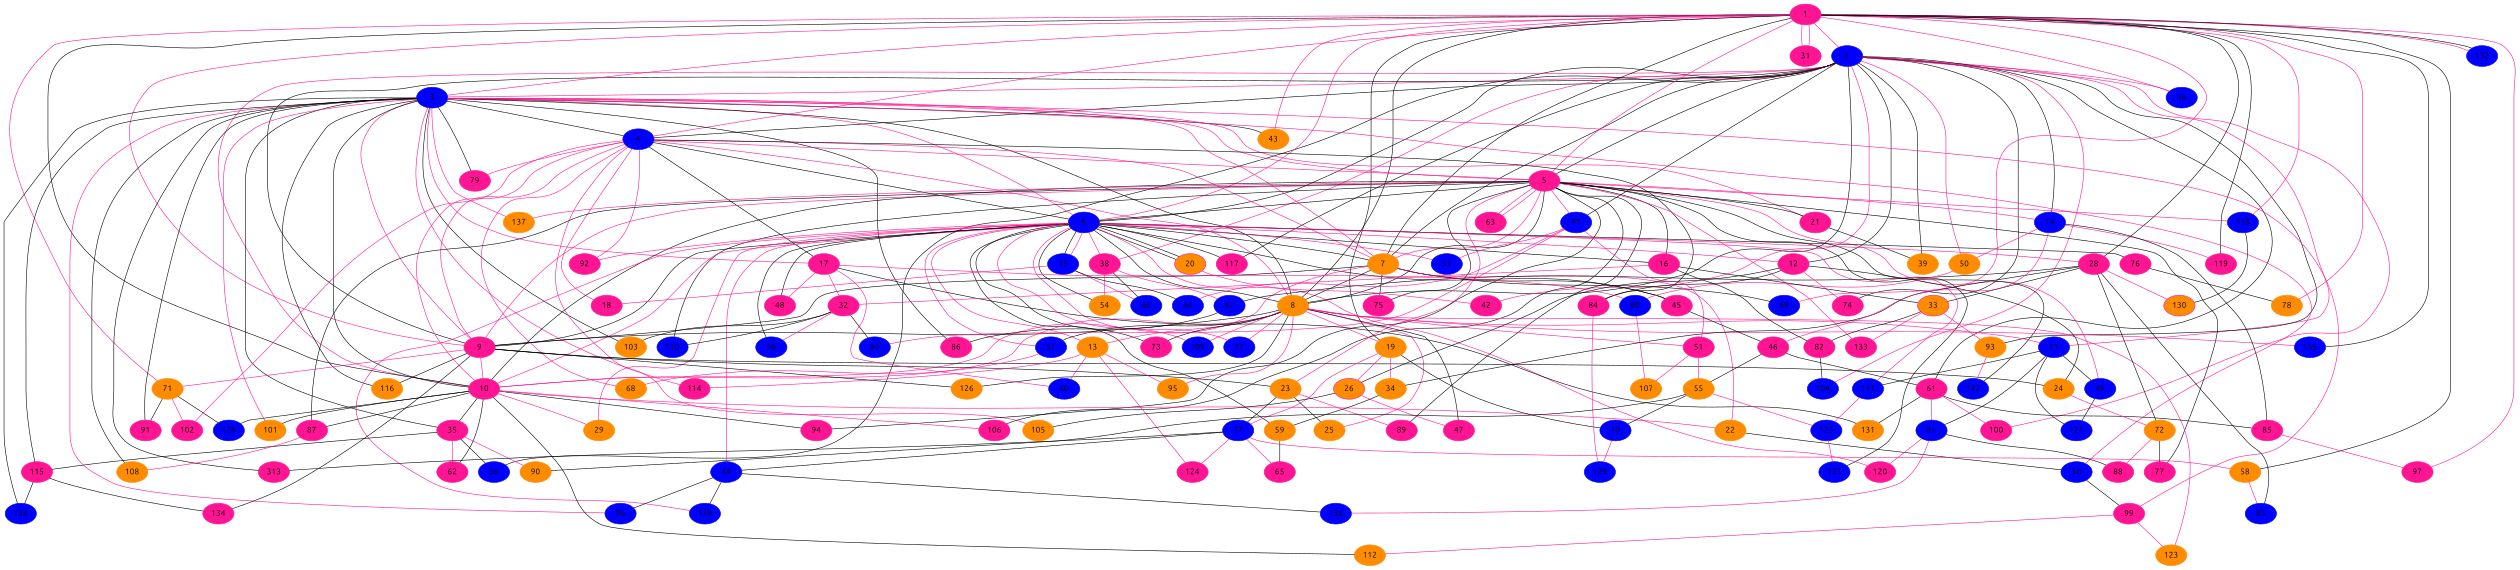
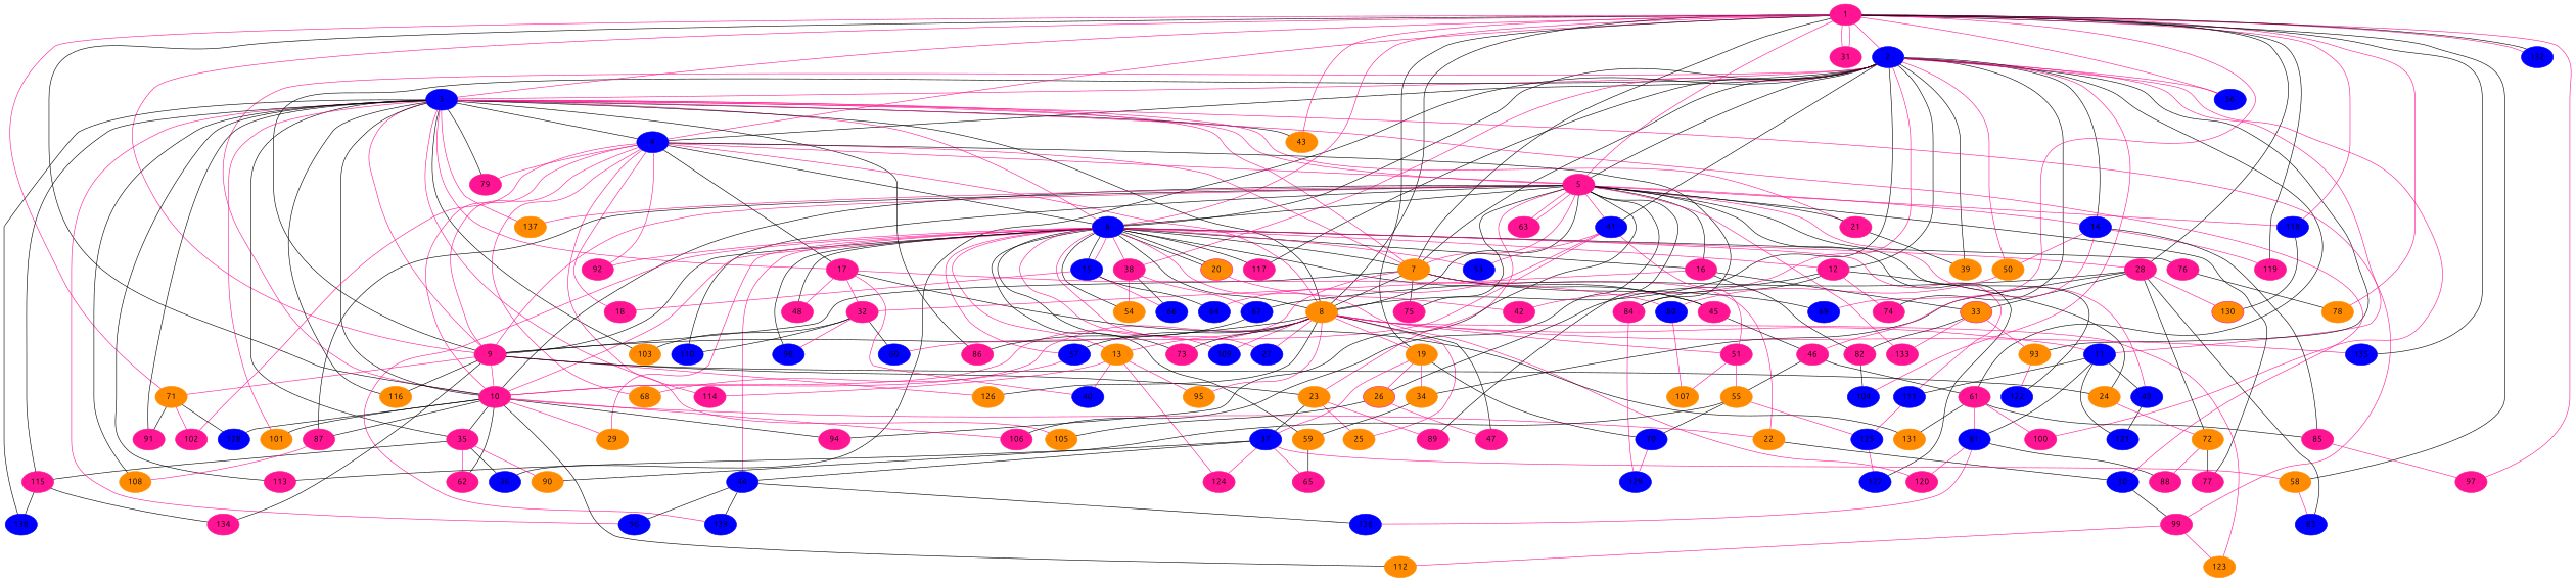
  graph {
    fontname=Ubuntu
    node [color=deeppink fontname=Ubuntu style=filled]
    edge [color=deeppink fontname=Ubuntu]
    2 [color=blue]
    1
    3 [color=blue]
    4 [color=blue]
    5
    6 [color=blue]
    7 [color=darkorange]
    8 [color=darkorange]
    9
    10
    19 [color=darkorange]
    28
    31
    43 [color=darkorange]
    56 [color=blue]
    58 [color=darkorange]
    69 [color=blue]
    71 [color=darkorange]
    78 [color=darkorange]
    97
    118 [color=blue]
    119
    132 [color=blue]
    135 [color=blue]
    11 [color=blue]
    12
    14 [color=blue]
    36 [color=blue]
    38
    39 [color=darkorange]
    41 [color=blue]
    42
    50 [color=darkorange]
    61
    74
    93 [color=darkorange]
    100
    104 [color=blue]
    117
    17
    21
    30 [color=blue]
    35
    79
    86
    91
    96 [color=blue]
    99
    101 [color=darkorange]
    103 [color=darkorange]
    108 [color=darkorange]
-   113 [label=313]
+   113
    114
    115
    116 [color=darkorange]
    137 [color=darkorange]
    138 [color=blue]
    18
    68 [color=darkorange]
    84
    92
    102
    105 [color=darkorange]
    16
    23 [color=darkorange]
    49 [color=blue]
    63
    75
    77
    87
    89
    94
    106
    110 [color=blue]
    122 [color=blue]
    127 [color=blue]
    133
    13 [color=darkorange]
    15 [color=blue]
    20 [fillcolor=darkorange]
    27 [color=blue]
    29 [color=darkorange]
    44 [color=blue]
    45
    48
    53 [color=blue]
    54 [color=darkorange]
    57 [color=blue]
    59 [color=darkorange]
    73
    76
    98 [color=blue]
    109 [color=blue]
    111 [color=blue]
    120
    139 [color=blue]
    22 [color=darkorange]
    25 [color=darkorange]
    47
    51
    95 [color=darkorange]
    123 [color=darkorange]
    126 [color=darkorange]
    24 [color=darkorange]
    134
    62
    112 [color=darkorange]
    128 [color=blue]
    26 [fillcolor=darkorange]
    34 [color=darkorange]
    37 [color=blue]
    70 [color=blue]
    33 [fillcolor=darkorange]
    72 [color=darkorange]
    67 [color=blue]
    83 [color=blue]
    130 [fillcolor=darkorange]
    81 [color=blue]
    121 [color=blue]
    46
    85
    66 [color=blue]
    64 [color=blue]
    60 [color=blue]
    80 [color=blue]
    131 [color=darkorange]
    40 [color=blue]
    32
    90 [color=darkorange]
    129 [color=blue]
    82
    124
    136 [color=blue]
    65
    125 [color=blue]
    55 [color=darkorange]
    107 [color=darkorange]
    88
    2 -- 3
    2 -- 4 [color=black]
    2 -- 5 [color=black]
    2 -- 6 [color=black]
    2 -- 7 [color=black]
    2 -- 8 [color=black]
    2 -- 9 [color=black]
    2 -- 10
    2 -- 56
    2 -- 11
    2 -- 12 [color=black]
    2 -- 14 [color=black]
    2 -- 36 [color=black]
    2 -- 38
    2 -- 39 [color=black]
    2 -- 41 [color=black]
    2 -- 42
    2 -- 50
    2 -- 61 [color=black]
    2 -- 74 [color=black]
    2 -- 93 [color=black]
    2 -- 100
    2 -- 104
    2 -- 117 [color=black]
    1 -- 2
    1 -- 3
    1 -- 4
    1 -- 5
    1 -- 6
    1 -- 7 [color=black]
    1 -- 8 [color=black]
    1 -- 9
    1 -- 10 [color=black]
    1 -- 19 [color=black]
    1 -- 28 [color=black]
    1 -- 31
    1 -- 31
    1 -- 43
    1 -- 56
    1 -- 58 [color=black]
    1 -- 69
    1 -- 71
    1 -- 78
    1 -- 97
    1 -- 118
    1 -- 119 [color=black]
    1 -- 132
    1 -- 132 [color=black]
    1 -- 135 [color=black]
    3 -- 4 [color=black]
    3 -- 5
    3 -- 6
    3 -- 7
    3 -- 8 [color=black]
    3 -- 9
    3 -- 10 [color=black]
    3 -- 43 [color=black]
    3 -- 17
    3 -- 21
    3 -- 30
    3 -- 35 [color=black]
    3 -- 79 [color=black]
    3 -- 86 [color=black]
    3 -- 91 [color=black]
    3 -- 96
    3 -- 99
    3 -- 101
    3 -- 103 [color=black]
    3 -- 108 [color=black]
    3 -- 113 [color=black]
    3 -- 114
    3 -- 115 [color=black]
    3 -- 116 [color=black]
    3 -- 137
    3 -- 138 [color=black]
    4 -- 5
    4 -- 6 [color=black]
    4 -- 7
    4 -- 8
    4 -- 9
    4 -- 10
    4 -- 17 [color=black]
    4 -- 79
    4 -- 18
    4 -- 68
    4 -- 84 [color=black]
    4 -- 92
    4 -- 102
    4 -- 105
    5 -- 6 [color=black]
    5 -- 7
    5 -- 8 [color=black]
    5 -- 9
    5 -- 10 [color=black]
    5 -- 118
    5 -- 14
    5 -- 41
    5 -- 21 [color=black]
    5 -- 137
    5 -- 16 [color=black]
    5 -- 23
    5 -- 49
    5 -- 63
    5 -- 63
    5 -- 75 [color=black]
    5 -- 77 [color=black]
    5 -- 87 [color=black]
    5 -- 89 [color=black]
    5 -- 94 [color=black]
    5 -- 106 [color=black]
    5 -- 110 [color=black]
    5 -- 122 [color=black]
    5 -- 127 [color=black]
    5 -- 133
    6 -- 7 [color=black]
    6 -- 8 [color=black]
    6 -- 9 [color=black]
    6 -- 10
    6 -- 28
    6 -- 12
    6 -- 38
    6 -- 117 [color=black]
    6 -- 92
    6 -- 16 [color=black]
    6 -- 13
    6 -- 15 [color=black]
    6 -- 15
    6 -- 20 [color=black]
    6 -- 20 [color=black]
    6 -- 27
    6 -- 29
    6 -- 44
    6 -- 45 [color=black]
    6 -- 48 [color=black]
    6 -- 53
    6 -- 54 [color=black]
    6 -- 57
    6 -- 59 [color=black]
    6 -- 73 [color=black]
    6 -- 76 [color=black]
    6 -- 98 [color=black]
    6 -- 109
    6 -- 111
    6 -- 120
    6 -- 139
    7 -- 8 [color=black]
    7 -- 9 [color=black]
    7 -- 10
    7 -- 69 [color=black]
    7 -- 75 [color=black]
    7 -- 45 [color=black]
    7 -- 22
    8 -- 9 [color=black]
    8 -- 10
    8 -- 19
    8 -- 135
    8 -- 11
    8 -- 13
    8 -- 27
    8 -- 57 [color=black]
    8 -- 73 [color=black]
    8 -- 109
    8 -- 25
    8 -- 47 [color=black]
    8 -- 51
    8 -- 95
    8 -- 123
    8 -- 126 [color=black]
    9 -- 10
    9 -- 71
    9 -- 116 [color=black]
    9 -- 23 [color=black]
-   9 -- 126 [color=black]
+   9 -- 126
    9 -- 24 [color=black]
    9 -- 134 [color=black]
    10 -- 35 [color=black]
    10 -- 101 [color=black]
    10 -- 87 [color=black]
    10 -- 94 [color=black]
    10 -- 106
    10 -- 29
    10 -- 22
    10 -- 62 [color=black]
    10 -- 112 [color=black]
    10 -- 128 [color=black]
    19 -- 26
    19 -- 34
    19 -- 37
    19 -- 70 [color=black]
    28 -- 34 [color=black]
    28 -- 33 [color=black]
    28 -- 72 [color=black]
    28 -- 67 [color=black]
    28 -- 83 [color=black]
    28 -- 130
    58 -- 83
    71 -- 91 [color=black]
    71 -- 102
    71 -- 128 [color=black]
    118 -- 130 [color=black]
    11 -- 49 [color=black]
    11 -- 111 [color=black]
    11 -- 81 [color=black]
    11 -- 121 [color=black]
    12 -- 74
    12 -- 84 [color=black]
    12 -- 24 [color=black]
    12 -- 26 [color=black]
    14 -- 119
    14 -- 50
    14 -- 46
    14 -- 85 [color=black]
    38 -- 54
    38 -- 67
    38 -- 66 [color=black]
    41 -- 53
    41 -- 51
    41 -- 64
    41 -- 60
    50 -- 80
    61 -- 100
    61 -- 81
    61 -- 85 [color=black]
    61 -- 131 [color=black]
    93 -- 122
    17 -- 48
    17 -- 80
    17 -- 131 [color=black]
    17 -- 40
    17 -- 32
    21 -- 39 [color=black]
    30 -- 99 [color=black]
    35 -- 36 [color=black]
    35 -- 115 [color=black]
    35 -- 62
    35 -- 90
    99 -- 123
    99 -- 112
    115 -- 138 [color=black]
    115 -- 134 [color=black]
    84 -- 129
    16 -- 33 [color=black]
    16 -- 32
    16 -- 82 [color=black]
    23 -- 89
-   23 -- 25 [color=black]
+   23 -- 25
    23 -- 37 [color=black]
    49 -- 121 [color=black]
    87 -- 108
    13 -- 114
    13 -- 95
    13 -- 40
    13 -- 124
    15 -- 18
    15 -- 66
    15 -- 64 [color=black]
    20 -- 42
    44 -- 96 [color=black]
    44 -- 139 [color=black]
    44 -- 136 [color=black]
    45 -- 46 [color=black]
    57 -- 68
    59 -- 65 [color=black]
    76 -- 78 [color=black]
    111 -- 125
    22 -- 30 [color=black]
    51 -- 55
    51 -- 107
    24 -- 72
    26 -- 105 [color=black]
    26 -- 47
    34 -- 59 [color=black]
    37 -- 58
    37 -- 113 [color=black]
    37 -- 44 [color=black]
    37 -- 124
    37 -- 65
    70 -- 129
    33 -- 93
    33 -- 133
    33 -- 82 [color=black]
    72 -- 77 [color=black]
    72 -- 88
    67 -- 86 [color=black]
    81 -- 120
    81 -- 136
    81 -- 88 [color=black]
    46 -- 61 [color=black]
    46 -- 55 [color=black]
    85 -- 97
    80 -- 107
    32 -- 103 [color=black]
    32 -- 110 [color=black]
    32 -- 98
    32 -- 60 [color=black]
    82 -- 104 [color=black]
    125 -- 127
    55 -- 70 [color=black]
    55 -- 90 [color=black]
    55 -- 125
  }
